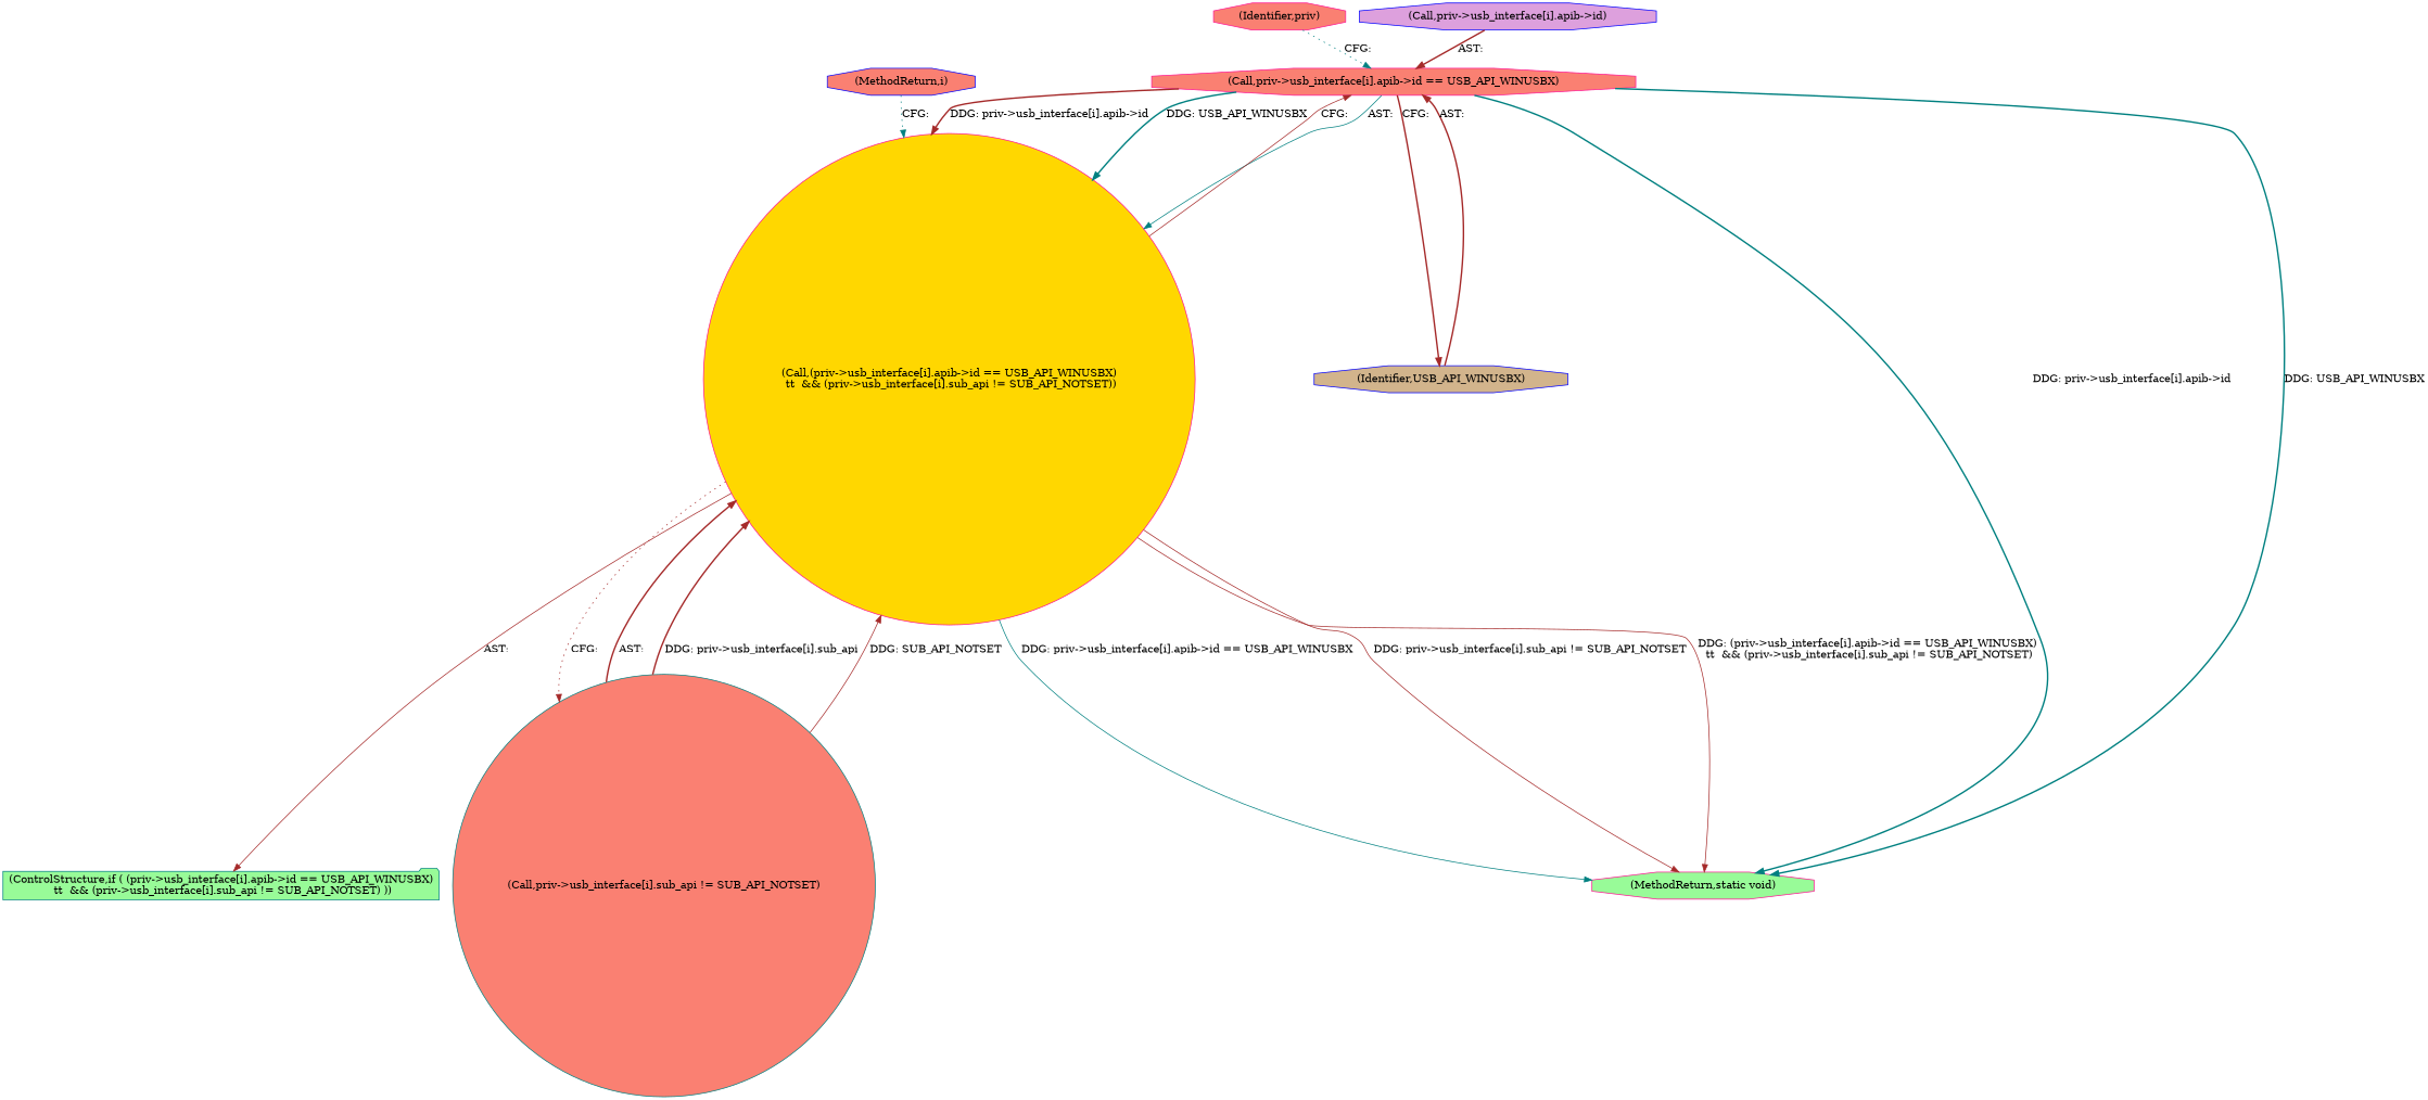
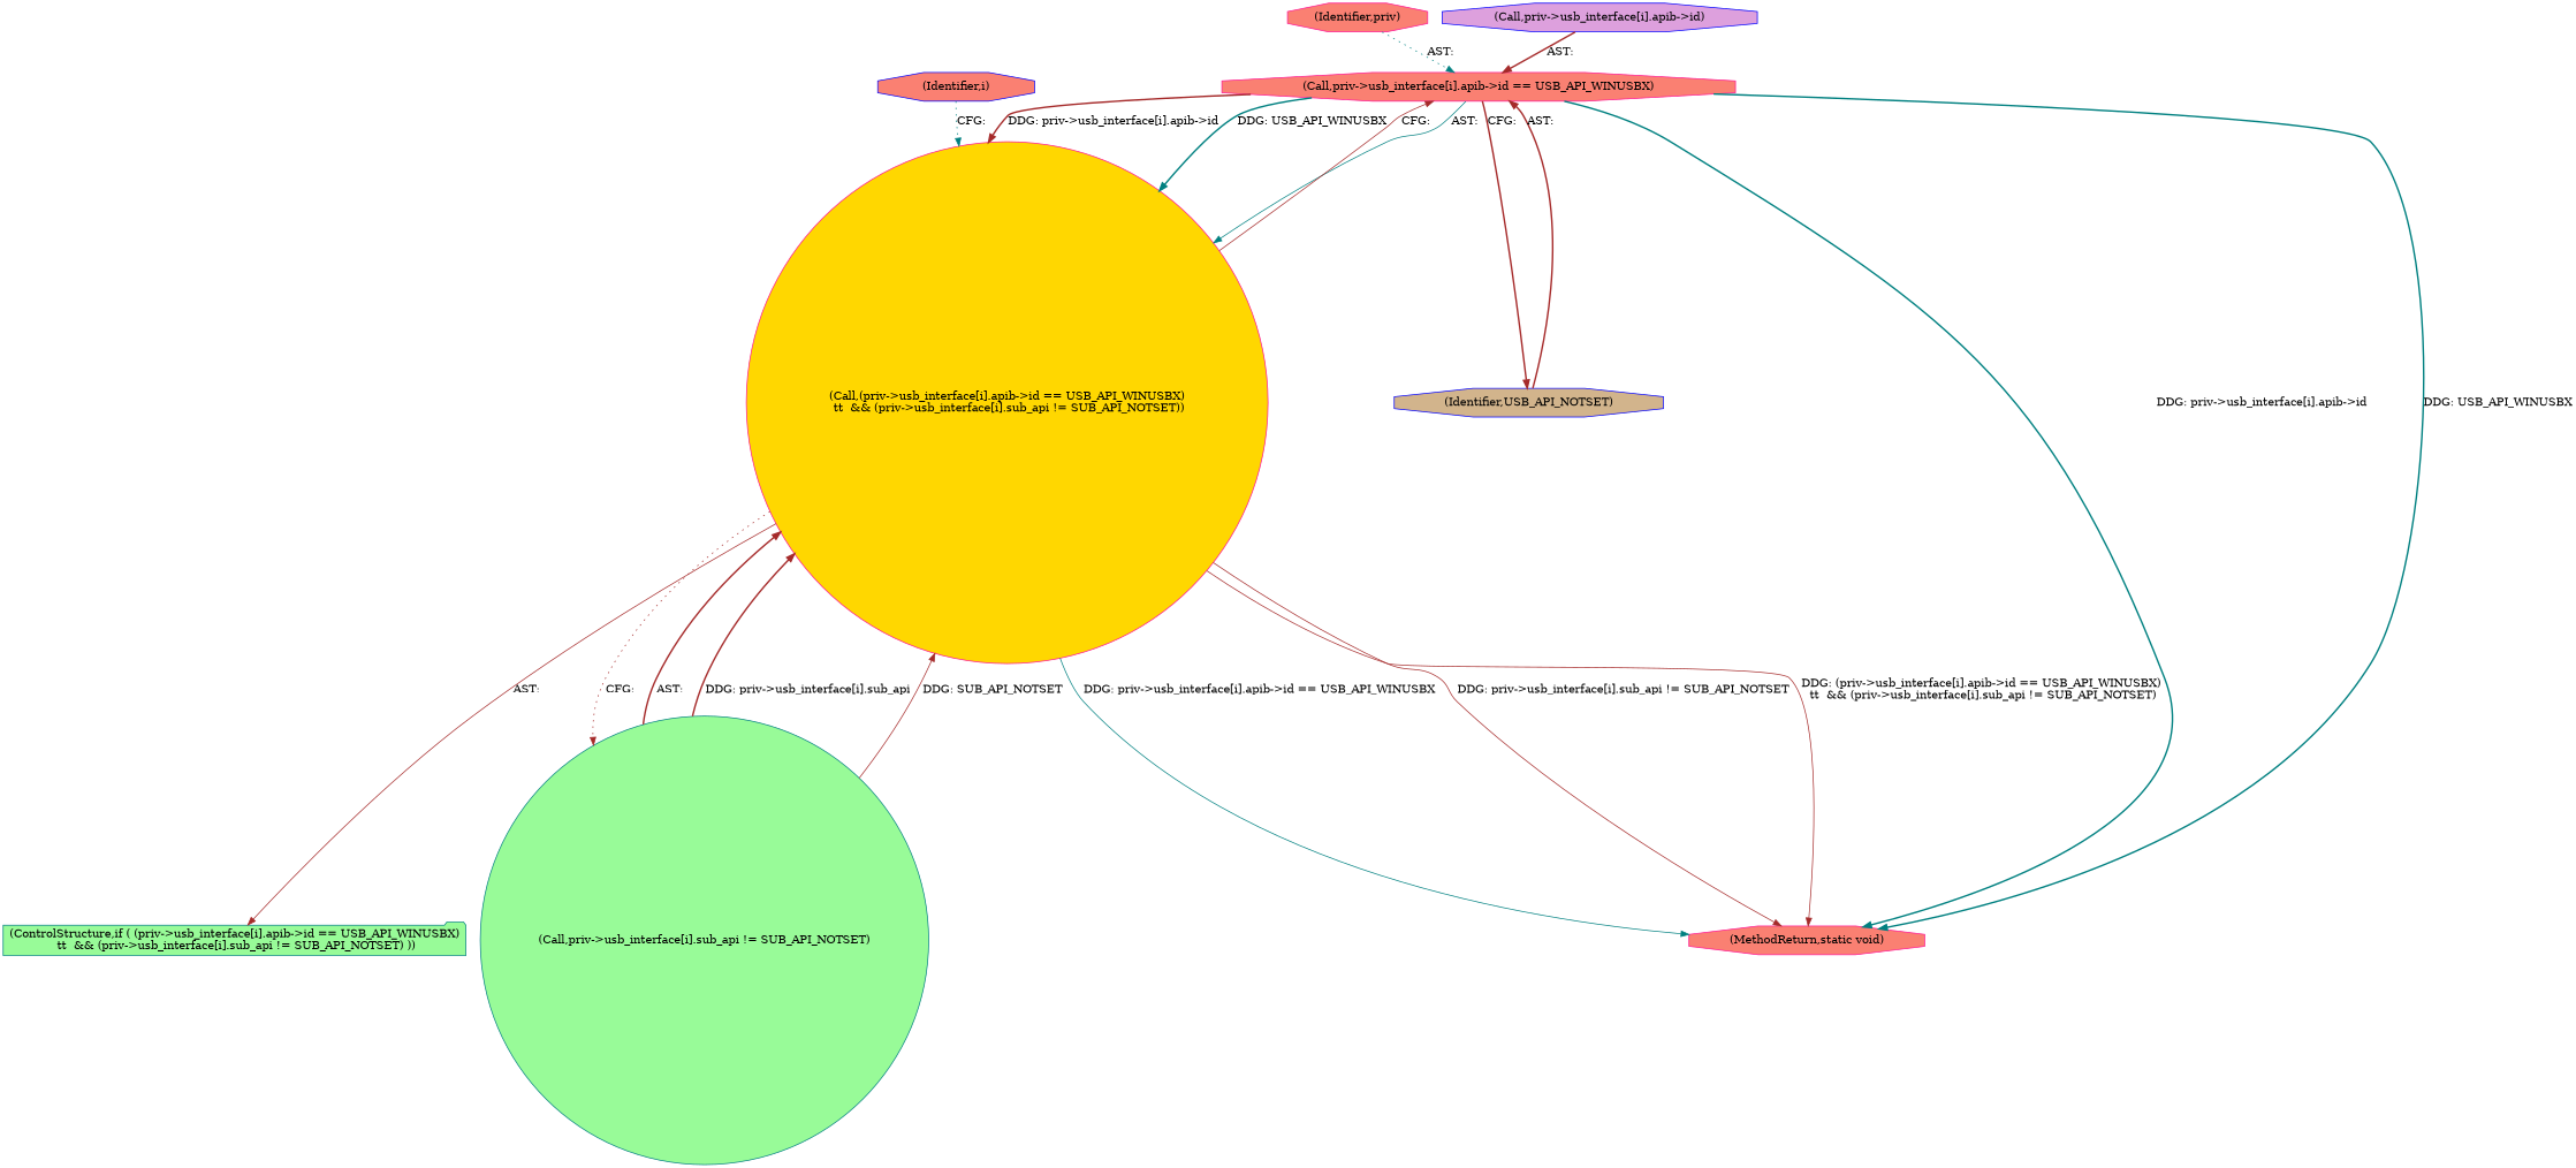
  digraph {
    node [color=deeppink fillcolor=salmon shape=octagon style=filled]
    edge [color=brown style=bold]
    n1 [label="(Call,priv->usb_interface[i].apib->id == USB_API_WINUSBX)"]
    n2 [fillcolor=gold label="(Call,(priv->usb_interface[i].apib->id == USB_API_WINUSBX)\n \t\t  && (priv->usb_interface[i].sub_api != SUB_API_NOTSET))" shape=circle]
-   n3 [color=blue fillcolor=tan label="(Identifier,USB_API_WINUSBX)"]
-   n4 [fillcolor=palegreen label="(MethodReturn,static void)"]
+   n3 [color=blue fillcolor=tan label="(Identifier,USB_API_NOTSET)"]
+   n4 [label="(MethodReturn,static void)"]
    n5 [color=teal fillcolor=palegreen label="(ControlStructure,if ( (priv->usb_interface[i].apib->id == USB_API_WINUSBX)\n \t\t  && (priv->usb_interface[i].sub_api != SUB_API_NOTSET) ))" shape=folder]
-   n6 [color=teal label="(Call,priv->usb_interface[i].sub_api != SUB_API_NOTSET)" shape=circle]
+   n6 [color=teal fillcolor=palegreen label="(Call,priv->usb_interface[i].sub_api != SUB_API_NOTSET)" shape=circle]
    n7 [label="(Identifier,priv)"]
    n8 [color=blue fillcolor=plum label="(Call,priv->usb_interface[i].apib->id)"]
-   n9 [color=blue label="(MethodReturn,i)"]
+   n9 [color=blue label="(Identifier,i)"]
    n1 -> n2 [color=teal label="AST: " style=solid]
    n1 -> n2 [label="DDG: priv->usb_interface[i].apib->id"]
    n1 -> n2 [color=teal label="DDG: USB_API_WINUSBX"]
    n1 -> n3 [label="CFG: "]
    n1 -> n4 [color=teal label="DDG: priv->usb_interface[i].apib->id"]
    n1 -> n4 [color=teal label="DDG: USB_API_WINUSBX"]
    n2 -> n1 [label="CFG: " style=solid]
    n2 -> n4 [label="DDG: priv->usb_interface[i].sub_api != SUB_API_NOTSET" style=solid]
    n2 -> n4 [label="DDG: (priv->usb_interface[i].apib->id == USB_API_WINUSBX)\n \t\t  && (priv->usb_interface[i].sub_api != SUB_API_NOTSET)" style=solid]
    n2 -> n4 [color=teal label="DDG: priv->usb_interface[i].apib->id == USB_API_WINUSBX" style=solid]
    n2 -> n5 [label="AST: " style=solid]
    n2 -> n6 [label="CFG: " style=dotted]
    n3 -> n1 [label="AST: "]
    n6 -> n2 [label="AST: "]
    n6 -> n2 [label="DDG: priv->usb_interface[i].sub_api"]
    n6 -> n2 [label="DDG: SUB_API_NOTSET" style=solid]
-   n7 -> n1 [color=teal label="CFG: " style=dotted]
+   n7 -> n1 [color=teal label="AST: " style=dotted]
    n8 -> n1 [label="AST: "]
    n9 -> n2 [color=teal label="CFG: " style=dotted]
  }
